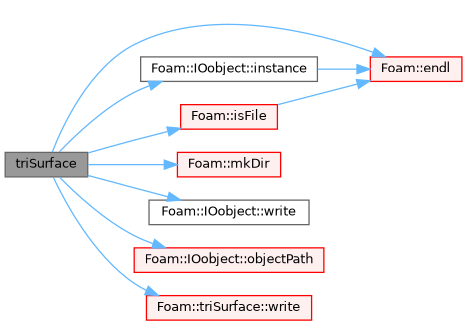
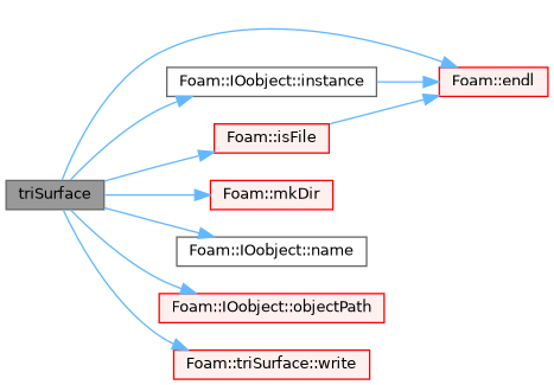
  digraph {
    rankdir=LR
    node [color=red fillcolor="#FFF0F0" fontname=Helvetica fontsize=10 shape=box style=filled]
    edge [color=steelblue1 fontname=Helvetica fontsize=10 labelfontname=Helvetica labelfontsize=10 style=solid]
    n1 [color=gray40 fillcolor=grey60 fontcolor=black height=0.2 label=triSurface width=0.4]
    n2 [height=0.2 label="Foam::endl" width=0.4]
    n3 [color=grey40 fillcolor=white height=0.2 label="Foam::IOobject::instance" width=0.4]
    n4 [height=0.2 label="Foam::isFile" width=0.4]
    n5 [height=0.2 label="Foam::mkDir" width=0.4]
-   n6 [color=grey40 fillcolor=white height=0.2 label="Foam::IOobject::write" width=0.4]
+   n6 [color=grey40 fillcolor=white height=0.2 label="Foam::IOobject::name" width=0.4]
    n7 [height=0.2 label="Foam::IOobject::objectPath" width=0.4]
    n8 [height=0.2 label="Foam::triSurface::write" width=0.4]
    n1 -> n2
    n1 -> n3
    n1 -> n4
    n1 -> n5
    n1 -> n6
    n1 -> n7
    n1 -> n8
    n3 -> n2
    n4 -> n2
  }
